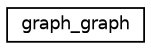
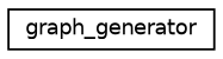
  digraph {
    rankdir=LR
    fontname="DejaVu Sans"
-   n1 [color=black fillcolor=white fontname="DejaVu Sans" fontsize=10 height=0.2 label=graph_graph shape=record style=filled width=0.4]
+   n1 [color=black fillcolor=white fontname="DejaVu Sans" fontsize=10 height=0.2 label=graph_generator shape=record style=filled width=0.4]
  }
